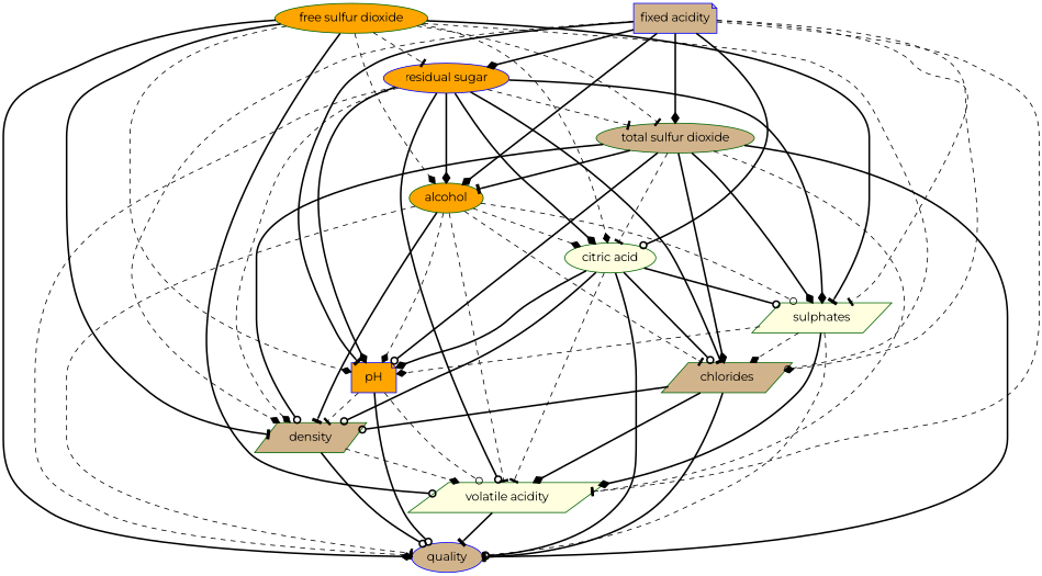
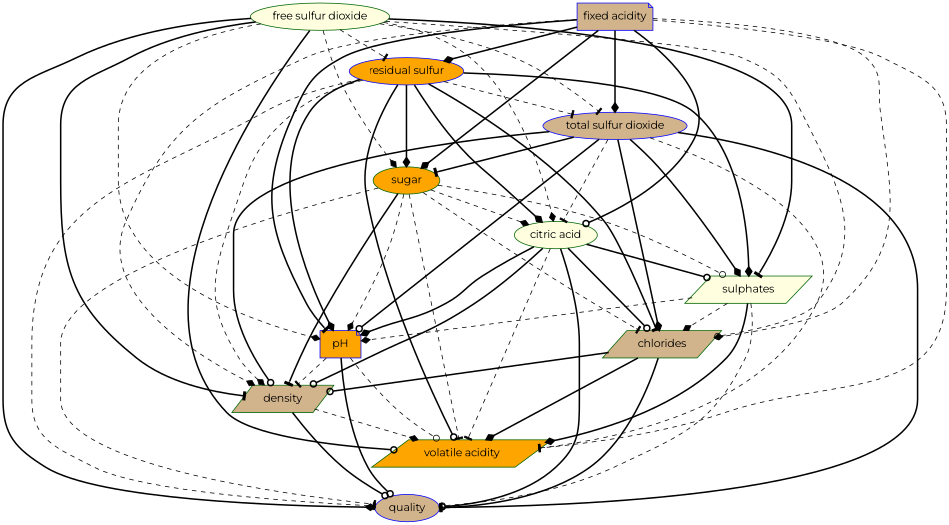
  strict digraph {
    fontname=Montserrat
    node [color=darkgreen fillcolor=tan fontname=Montserrat shape=ellipse style=filled]
    edge [arrowhead=diamond fontname=Montserrat style=bold]
    n1 [color=blue label="fixed acidity" shape=note]
-   n2 [fillcolor=lightyellow label="volatile acidity" shape=parallelogram]
+   n2 [fillcolor=orange label="volatile acidity" shape=parallelogram]
    n3 [fillcolor=lightyellow label="citric acid"]
-   n4 [color=blue fillcolor=orange label="residual sugar"]
+   n4 [color=blue fillcolor=orange label="residual sulfur"]
    n5 [label=chlorides shape=parallelogram]
-   n6 [label="total sulfur dioxide"]
+   n6 [color=blue label="total sulfur dioxide"]
    n7 [label=density shape=parallelogram]
    n8 [color=blue fillcolor=orange label=pH shape=note]
    n9 [fillcolor=lightyellow label=sulphates shape=parallelogram]
-   n10 [fillcolor=orange label=alcohol]
+   n10 [fillcolor=orange label=sugar]
    n11 [color=blue label=quality]
-   n12 [fillcolor=orange label="free sulfur dioxide"]
+   n12 [fillcolor=lightyellow label="free sulfur dioxide"]
    n1 -> n2 [arrowhead=tee style=dashed]
    n1 -> n3 [arrowhead=odot]
    n1 -> n4
    n1 -> n5 [style=dashed]
    n1 -> n6
    n1 -> n7 [style=dashed]
    n1 -> n8 [arrowhead=tee]
-   n1 -> n9 [arrowhead=tee style=dashed]
    n1 -> n10
-   n2 -> n11 [arrowhead=tee]
    n3 -> n2 [arrowhead=tee style=dashed]
    n3 -> n5 [arrowhead=odot]
    n3 -> n7 [arrowhead=odot]
    n3 -> n8
    n3 -> n9 [arrowhead=odot]
    n3 -> n11 [arrowhead=odot]
    n4 -> n2 [arrowhead=odot]
    n4 -> n3
    n4 -> n5 [arrowhead=tee]
    n4 -> n6 [arrowhead=tee style=dashed]
    n4 -> n7 [style=dashed]
    n4 -> n8
    n4 -> n9
    n4 -> n10
    n4 -> n11 [arrowhead=tee style=dashed]
    n5 -> n2
    n5 -> n7 [arrowhead=odot]
    n5 -> n11 [arrowhead=tee]
    n6 -> n2 [arrowhead=tee style=dashed]
    n6 -> n3 [arrowhead=tee style=dashed]
    n6 -> n5
    n6 -> n7 [arrowhead=odot]
    n6 -> n8 [arrowhead=odot]
    n6 -> n9
    n6 -> n10 [arrowhead=tee]
    n6 -> n11 [arrowhead=tee]
    n7 -> n2 [style=dashed]
    n7 -> n11 [arrowhead=odot]
    n8 -> n2 [arrowhead=odot style=dashed]
    n8 -> n7 [arrowhead=tee style=dashed]
    n8 -> n11 [arrowhead=odot]
    n9 -> n2
    n9 -> n5 [style=dashed]
    n9 -> n8 [style=dashed]
    n9 -> n11 [arrowhead=odot style=dashed]
    n10 -> n2 [arrowhead=tee style=dashed]
    n10 -> n3 [style=dashed]
    n10 -> n5 [arrowhead=tee style=dashed]
    n10 -> n7 [arrowhead=tee]
    n10 -> n8 [style=dashed]
    n10 -> n9 [arrowhead=odot style=dashed]
    n10 -> n11 [arrowhead=tee style=dashed]
    n12 -> n2 [arrowhead=odot]
    n12 -> n3 [style=dashed]
    n12 -> n4 [arrowhead=tee style=dashed]
    n12 -> n5 [arrowhead=odot style=dashed]
    n12 -> n6 [arrowhead=tee style=dashed]
    n12 -> n7 [arrowhead=tee]
    n12 -> n8 [style=dashed]
    n12 -> n9 [arrowhead=tee]
    n12 -> n10 [style=dashed]
    n12 -> n11
  }
